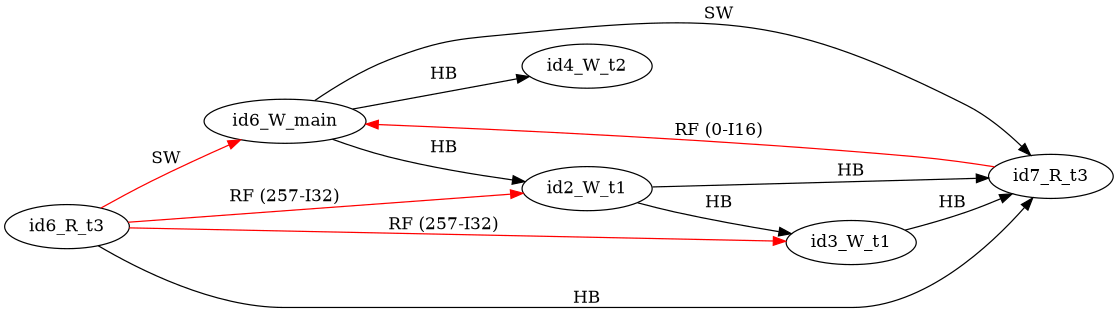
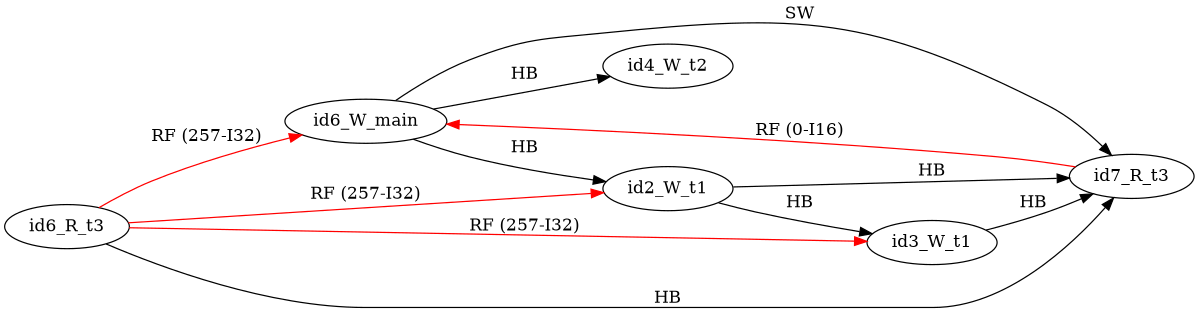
  digraph {
    rankdir=LR
    splines=true
    edge [color=black]
    n1 [label=id6_W_main]
    id6_R_t3
    id2_W_t1
    id3_W_t1
    id7_R_t3
    id4_W_t2
    n1 -> id2_W_t1 [label=HB]
    n1 -> id7_R_t3 [label=SW]
    n1 -> id4_W_t2 [label=HB]
-   id6_R_t3 -> n1 [color=red label=SW]
+   id6_R_t3 -> n1 [color=red label="RF (257-I32)"]
    id6_R_t3 -> id2_W_t1 [color=red label="RF (257-I32)"]
    id6_R_t3 -> id3_W_t1 [color=red label="RF (257-I32)"]
    id6_R_t3 -> id7_R_t3 [label=HB]
    id2_W_t1 -> id3_W_t1 [label=HB]
    id2_W_t1 -> id7_R_t3 [label=HB]
    id3_W_t1 -> id7_R_t3 [label=HB]
    id7_R_t3 -> n1 [color=red label="RF (0-I16)"]
  }
